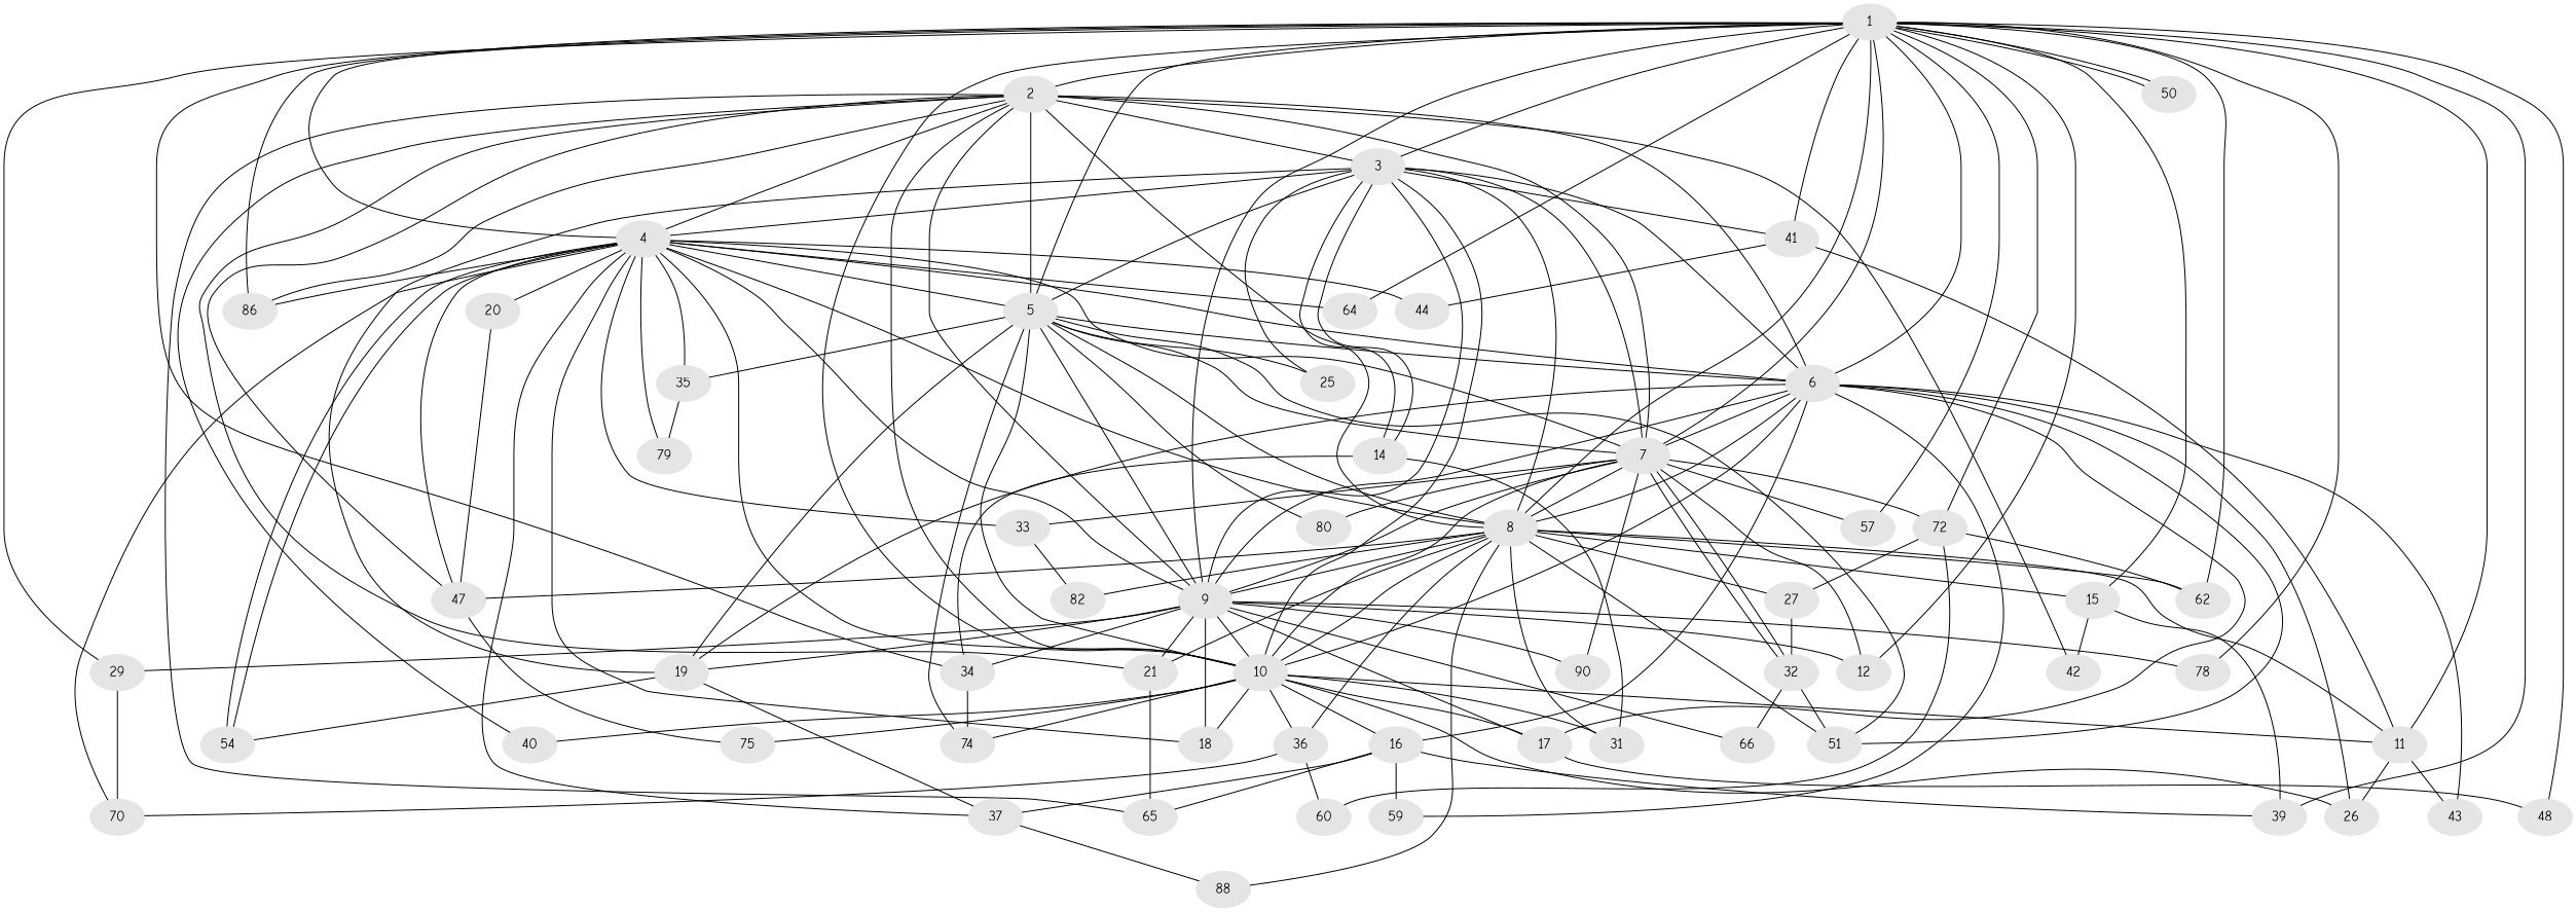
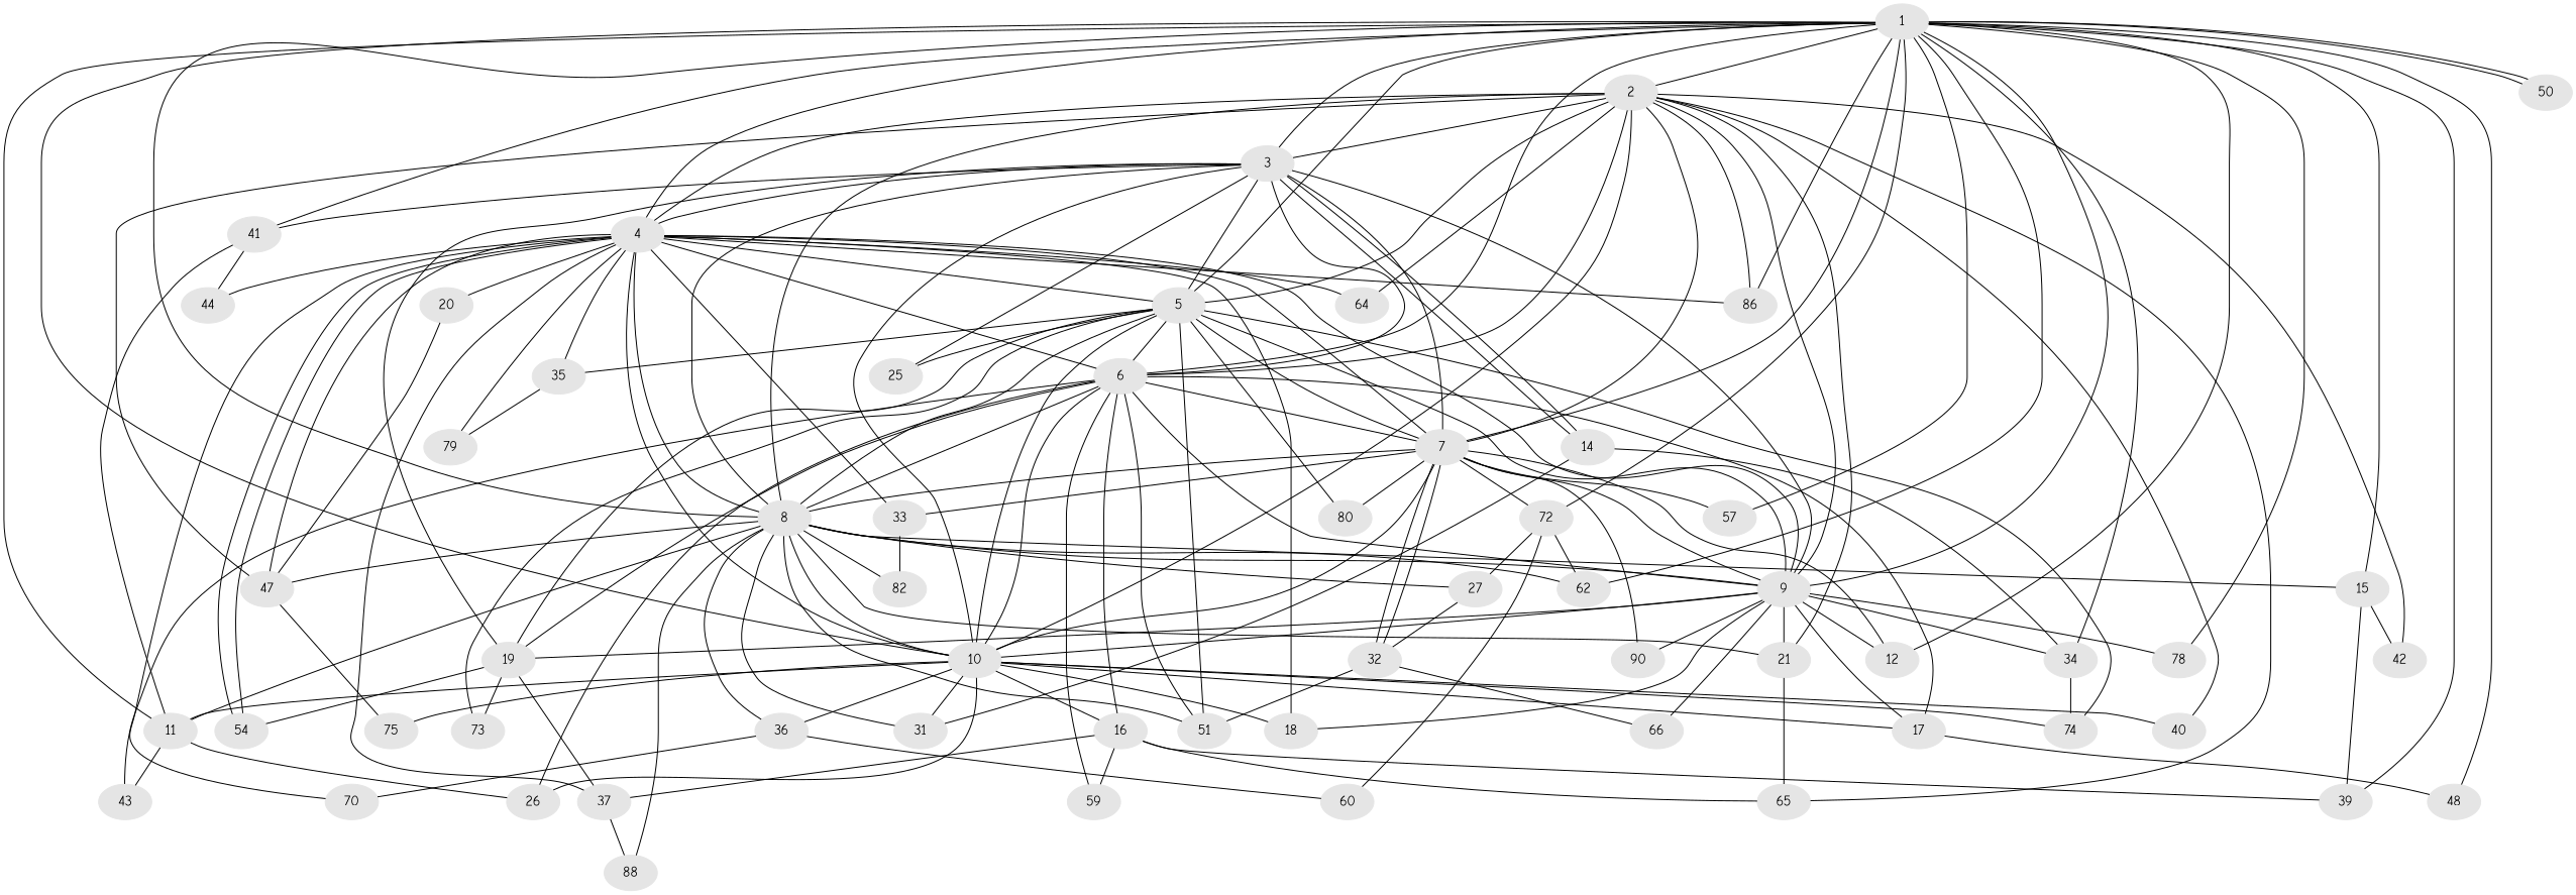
  graph {
    fontname="Comic Neue"
    node [color=gray90 fontname="Comic Neue" style=filled]
    edge [fontname="Comic Neue"]
    1 [super="+13"]
    2 [super="+69"]
    3 [super="+72"]
    4 [super="+67"]
    5 [super="+87"]
    6 [super="+24"]
    7 [super="+63"]
    8 [super="+18"]
    9 [super="+23"]
    10 [super="+53"]
    11 [super="+52"]
    12
    15 [super="+43"]
    n14 [label=72]
-   29
    34 [super="+49"]
    39
    41
    48
    50
    57
    62 [super="+81"]
    64
    78
    86
    21 [super="+55"]
    40
    42
    47 [super="+61"]
    65 [super="+76"]
    14 [super="+71"]
    19 [super="+45"]
    25
    20 [super="+89"]
    n35 [label=18]
    33
    35
    37 [super="+56"]
    44
    54 [super="+83"]
    70
    79
    51 [super="+68"]
+   73
    80
    n46 [label=74 super="+85"]
    16
    17 [super="+38"]
    26 [super="+30"]
    n50 [label=43]
    59
    32 [super="+58"]
    90
    27 [super="+74"]
    31
    36 [super="+77"]
    82
    88
    66
    75
    60
    1 -- 2
    1 -- 3
    1 -- 4 [weight=2]
    1 -- 5
    1 -- 6
    1 -- 7
    1 -- 8
    1 -- 9
    1 -- 10
    1 -- 11
    1 -- 12
    1 -- 15
    1 -- n14
-   1 -- 29
    1 -- 34
    1 -- 39
    1 -- 41
    1 -- 48
    1 -- 50
    1 -- 50
    1 -- 57
    1 -- 62
-   1 -- 64
+   2 -- 64
    1 -- 78
    1 -- 86
    2 -- 3
    2 -- 4
    2 -- 5 [weight=2]
    2 -- 6 [weight=2]
    2 -- 7
    2 -- 8
    2 -- 9
    2 -- 10
    2 -- 86
    2 -- 21
    2 -- 40
    2 -- 42
    2 -- 47
    2 -- 65
    3 -- 4
    3 -- 5
    3 -- 6
    3 -- 7
    3 -- 8
    3 -- 9
    3 -- 10
    3 -- 41
    3 -- 14
    3 -- 14
    3 -- 19
    3 -- 25
    4 -- 5
    4 -- 6
    4 -- 7
    4 -- 8
    4 -- 9
    4 -- 10
    4 -- 64
    4 -- 86
    4 -- 47
    4 -- 20 [weight=2]
    4 -- n35
    4 -- 33
    4 -- 35
    4 -- 37
    4 -- 44
    4 -- 54
    4 -- 54
    4 -- 70
    4 -- 79
    5 -- 6
    5 -- 7 [weight=2]
    5 -- 8
    5 -- 9
    5 -- 10
    5 -- 19
    5 -- 25
    5 -- 35
    5 -- 51
+   5 -- 73
    5 -- 80
    5 -- n46
    6 -- 7
    6 -- 8
    6 -- 9
    6 -- 10
    6 -- 19
    6 -- 51
    6 -- 16 [weight=2]
    6 -- 17
    6 -- 26
    6 -- n50
    6 -- 59
    7 -- 8
    7 -- 9
    7 -- 10
    7 -- 12
    7 -- n14
    7 -- 57
    7 -- 33
    7 -- 80
    7 -- 32
    7 -- 32
    7 -- 90
    8 -- 9
    8 -- 10
    8 -- 11
    8 -- 15
    8 -- 62
    8 -- 21
    8 -- 47
    8 -- 51
    8 -- 27
    8 -- 31
    8 -- 36
    8 -- 82
    8 -- 88
    9 -- 10
    9 -- 12
-   9 -- 29
    9 -- 34
    9 -- 78
    9 -- 21
    9 -- 19
    9 -- n35
    9 -- 17
    9 -- 90
    9 -- 66
    10 -- 11
    10 -- 40
    10 -- n35
    10 -- n46
    10 -- 16
    10 -- 17
    10 -- 26
    10 -- 31
    10 -- 36
    10 -- 75
    11 -- 26
    11 -- n50
    15 -- 39
    15 -- 42
    n14 -- 62
    n14 -- 27
    n14 -- 60
-   29 -- 70
    34 -- n46
    41 -- 11
    41 -- 44
    21 -- 65
    47 -- 75
    14 -- 34
    14 -- 31
    19 -- 37
    19 -- 54
+   19 -- 73
    20 -- 47
    33 -- 82
    35 -- 79
    37 -- 88
    16 -- 39
    16 -- 65
    16 -- 37
    16 -- 59
    17 -- 48
    32 -- 51
    32 -- 66
    27 -- 32
    36 -- 70
    36 -- 60
  }
